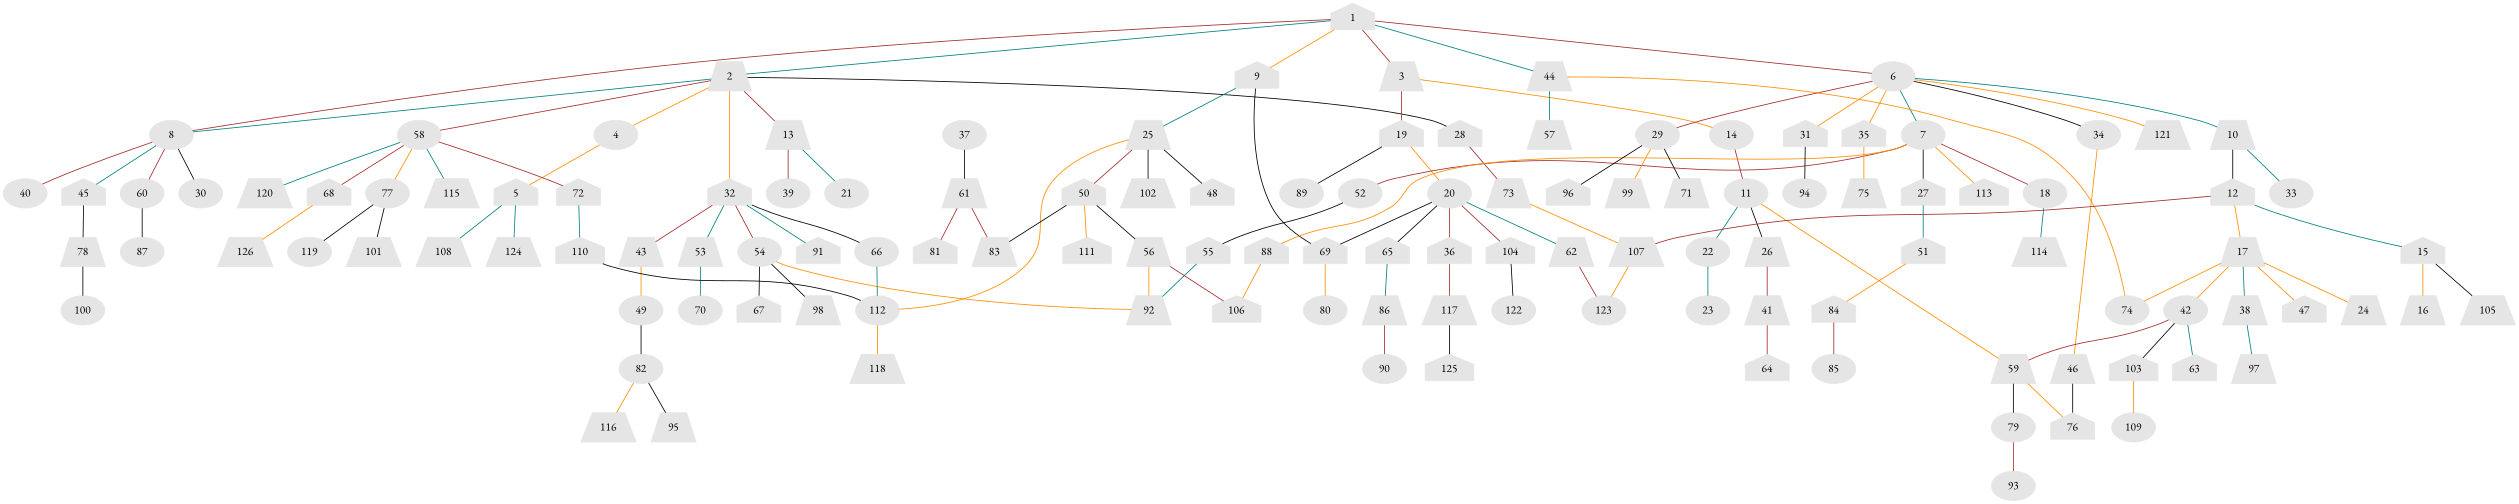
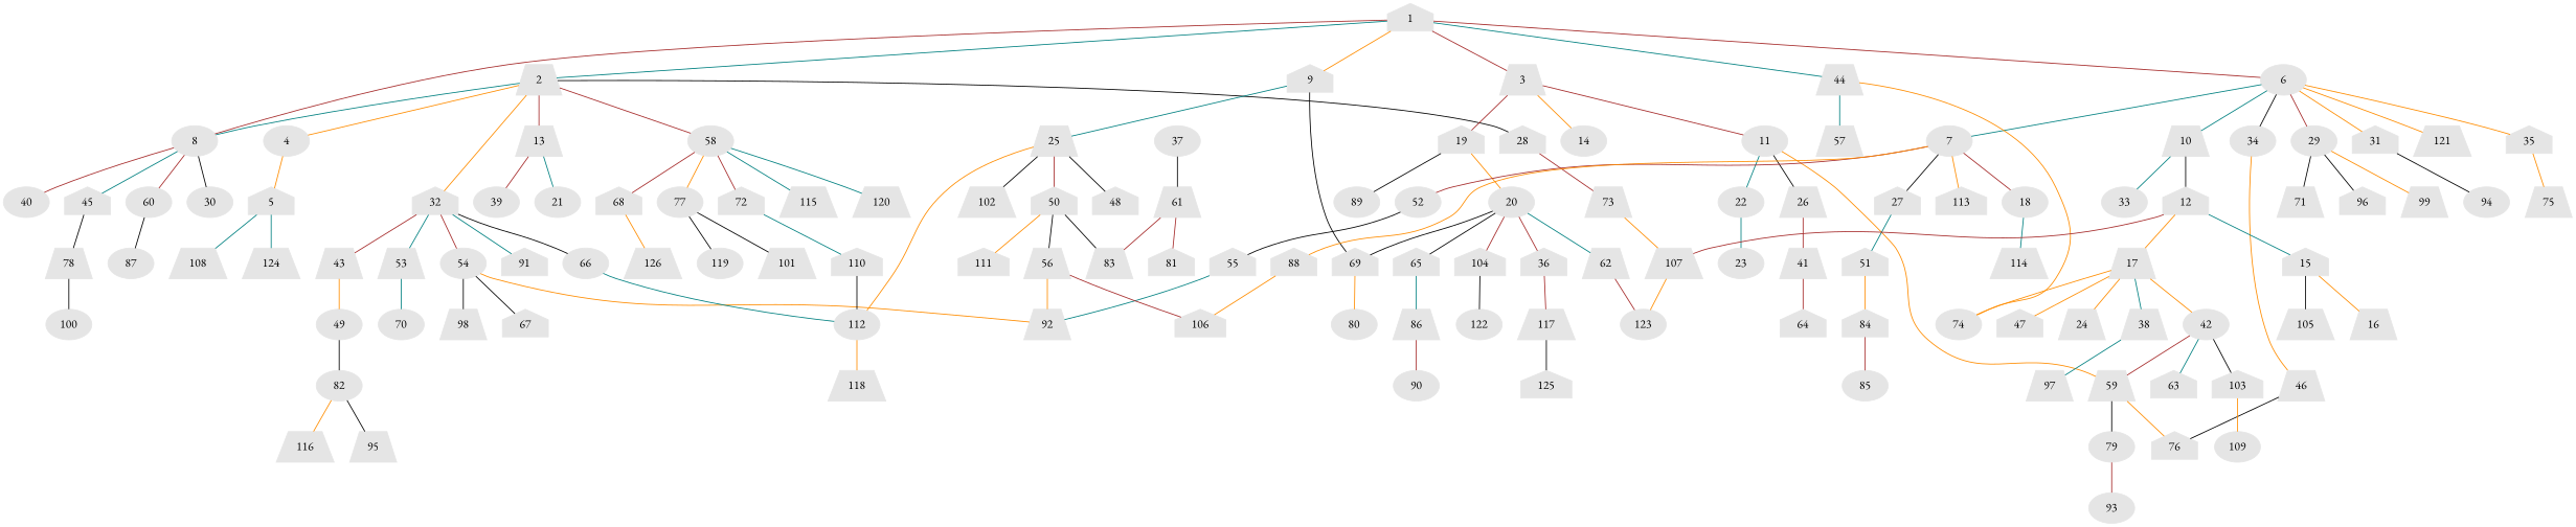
  graph {
    fontname="EB Garamond"
    node [color=gray90 fontname="EB Garamond" shape=trapezium style=filled]
    edge [color=darkorange fontname="EB Garamond"]
    1 [shape=house]
    2
    3
    6 [shape=ellipse]
    8 [shape=ellipse]
    9 [shape=house]
    44
    4 [shape=ellipse]
    13
    28 [shape=house]
    32 [shape=house]
    58 [shape=ellipse]
    11 [shape=ellipse]
    14 [shape=ellipse]
    19 [shape=house]
    7 [shape=ellipse]
    10
    29 [shape=ellipse]
    31 [shape=house]
    34 [shape=ellipse]
    35 [shape=house]
    121
    30 [shape=ellipse]
    40 [shape=ellipse]
    45 [shape=house]
    60 [shape=ellipse]
    25
    69 [shape=house]
    74 [shape=ellipse]
    57
    5 [shape=house]
    21 [shape=ellipse]
    39 [shape=ellipse]
    73
    43
    53
    54 [shape=ellipse]
    66 [shape=ellipse]
    91 [shape=house]
    68 [shape=house]
    72 [shape=house]
    77 [shape=ellipse]
    115
    120
    22 [shape=ellipse]
    26
    59
    20 [shape=ellipse]
    89 [shape=ellipse]
    108
    124
    18 [shape=ellipse]
    27 [shape=house]
    52 [shape=ellipse]
    88 [shape=house]
    113 [shape=house]
    12 [shape=house]
    33 [shape=ellipse]
    71
    96 [shape=house]
    99
    94 [shape=ellipse]
    46
    75
    114
    51 [shape=house]
    55 [shape=house]
    106 [shape=house]
    78
    87 [shape=ellipse]
    48 [shape=house]
    50 [shape=house]
    102
    112 [shape=ellipse]
    80 [shape=ellipse]
    15 [shape=house]
    17
    107
    23 [shape=ellipse]
    41
    76 [shape=house]
    79 [shape=ellipse]
    16
    105
    24
    38
    42 [shape=ellipse]
    47 [shape=house]
    123 [shape=ellipse]
    97
    63 [shape=house]
    103 [shape=house]
    36 [shape=house]
    62
    65 [shape=house]
    104 [shape=house]
    117
    86
    122 [shape=ellipse]
    56
    83
    111 [shape=house]
    118
    37 [shape=ellipse]
    61
    64 [shape=house]
    84 [shape=house]
    49 [shape=ellipse]
    70 [shape=ellipse]
    67 [shape=house]
    92
    98
    125 [shape=house]
    81 [shape=house]
    109 [shape=ellipse]
    82 [shape=ellipse]
    100 [shape=ellipse]
    95
    116
    85 [shape=ellipse]
    126
    110 [shape=house]
    101
    119 [shape=ellipse]
    93 [shape=ellipse]
    90 [shape=ellipse]
    1 -- 2 [color=teal]
    1 -- 3 [color=brown]
    1 -- 6 [color=brown]
    1 -- 8 [color=brown]
    1 -- 9
    1 -- 44 [color=teal]
    2 -- 8 [color=teal]
    2 -- 4
    2 -- 13 [color=brown]
    2 -- 28 [color=black]
    2 -- 32
    2 -- 58 [color=brown]
-   14 -- 11 [color=brown]
+   3 -- 11 [color=brown]
    3 -- 14
    3 -- 19 [color=brown]
    6 -- 7 [color=teal]
    6 -- 10 [color=teal]
    6 -- 29 [color=brown]
    6 -- 31
    6 -- 34 [color=black]
    6 -- 35
    6 -- 121
    8 -- 30 [color=black]
    8 -- 40 [color=brown]
    8 -- 45 [color=teal]
    8 -- 60 [color=brown]
    9 -- 25 [color=teal]
    9 -- 69 [color=black]
    44 -- 74
    44 -- 57 [color=teal]
    4 -- 5
    13 -- 21 [color=teal]
    13 -- 39 [color=brown]
    28 -- 73 [color=brown]
    32 -- 43 [color=brown]
    32 -- 53 [color=teal]
    32 -- 54 [color=brown]
    32 -- 66 [color=black]
    32 -- 91 [color=teal]
    58 -- 68 [color=brown]
    58 -- 72 [color=brown]
    58 -- 77
    58 -- 115 [color=teal]
    58 -- 120 [color=teal]
    11 -- 22 [color=teal]
    11 -- 26 [color=black]
    11 -- 59
    19 -- 20
    19 -- 89 [color=black]
    7 -- 18 [color=brown]
    7 -- 27 [color=black]
    7 -- 52 [color=brown]
    7 -- 88
    7 -- 113
    10 -- 12 [color=black]
    10 -- 33 [color=teal]
    29 -- 71 [color=black]
    29 -- 96 [color=black]
    29 -- 99
    31 -- 94 [color=black]
    34 -- 46
    35 -- 75
    45 -- 78 [color=black]
    60 -- 87 [color=black]
    25 -- 48 [color=black]
    25 -- 50 [color=brown]
    25 -- 102 [color=black]
    25 -- 112
    69 -- 80
    5 -- 108 [color=teal]
    5 -- 124 [color=teal]
    73 -- 107
    43 -- 49
    53 -- 70 [color=teal]
    54 -- 67 [color=black]
    54 -- 92
    54 -- 98 [color=black]
    66 -- 112 [color=teal]
    68 -- 126
    72 -- 110 [color=teal]
    77 -- 101 [color=black]
    77 -- 119 [color=black]
    22 -- 23 [color=teal]
    26 -- 41 [color=brown]
    59 -- 76
    59 -- 79 [color=black]
    20 -- 69 [color=black]
    20 -- 36 [color=brown]
    20 -- 62 [color=teal]
    20 -- 65 [color=black]
    20 -- 104 [color=brown]
    18 -- 114 [color=teal]
    27 -- 51 [color=teal]
    52 -- 55 [color=black]
    88 -- 106
    12 -- 15 [color=teal]
    12 -- 17
    12 -- 107 [color=brown]
    46 -- 76 [color=black]
    51 -- 84
    55 -- 92 [color=teal]
    78 -- 100 [color=black]
    50 -- 56 [color=black]
    50 -- 83 [color=black]
    50 -- 111
    112 -- 118
    15 -- 16
    15 -- 105 [color=black]
    17 -- 74
    17 -- 24
    17 -- 38 [color=teal]
    17 -- 42
    17 -- 47
    107 -- 123
    41 -- 64 [color=brown]
    79 -- 93 [color=brown]
    38 -- 97 [color=teal]
    42 -- 59 [color=brown]
    42 -- 63 [color=teal]
    42 -- 103 [color=black]
    103 -- 109
    36 -- 117 [color=brown]
    62 -- 123 [color=brown]
    65 -- 86 [color=teal]
    104 -- 122 [color=black]
    117 -- 125 [color=black]
    86 -- 90 [color=brown]
    56 -- 106 [color=brown]
    56 -- 92
    37 -- 61 [color=black]
    61 -- 83 [color=brown]
    61 -- 81 [color=brown]
    84 -- 85 [color=brown]
    49 -- 82 [color=black]
    82 -- 95 [color=black]
    82 -- 116
    110 -- 112 [color=black]
  }
